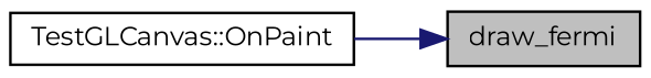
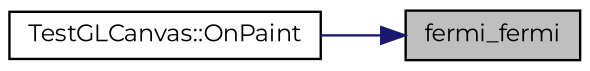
  digraph {
    rankdir=RL
    fontname=Montserrat
    node [color=black fontname=Montserrat fontsize=10 shape=record style=filled]
-   n1 [fillcolor=grey75 fontcolor=black height=0.2 label=draw_fermi width=0.4]
+   n1 [fillcolor=grey75 fontcolor=black height=0.2 label=fermi_fermi width=0.4]
    n2 [fillcolor=white height=0.2 label="TestGLCanvas::OnPaint" width=0.4]
    n1 -> n2 [color=midnightblue dir=back fontname=Montserrat fontsize=10 labelfontname=Helvetica labelfontsize=10 style=solid]
  }
